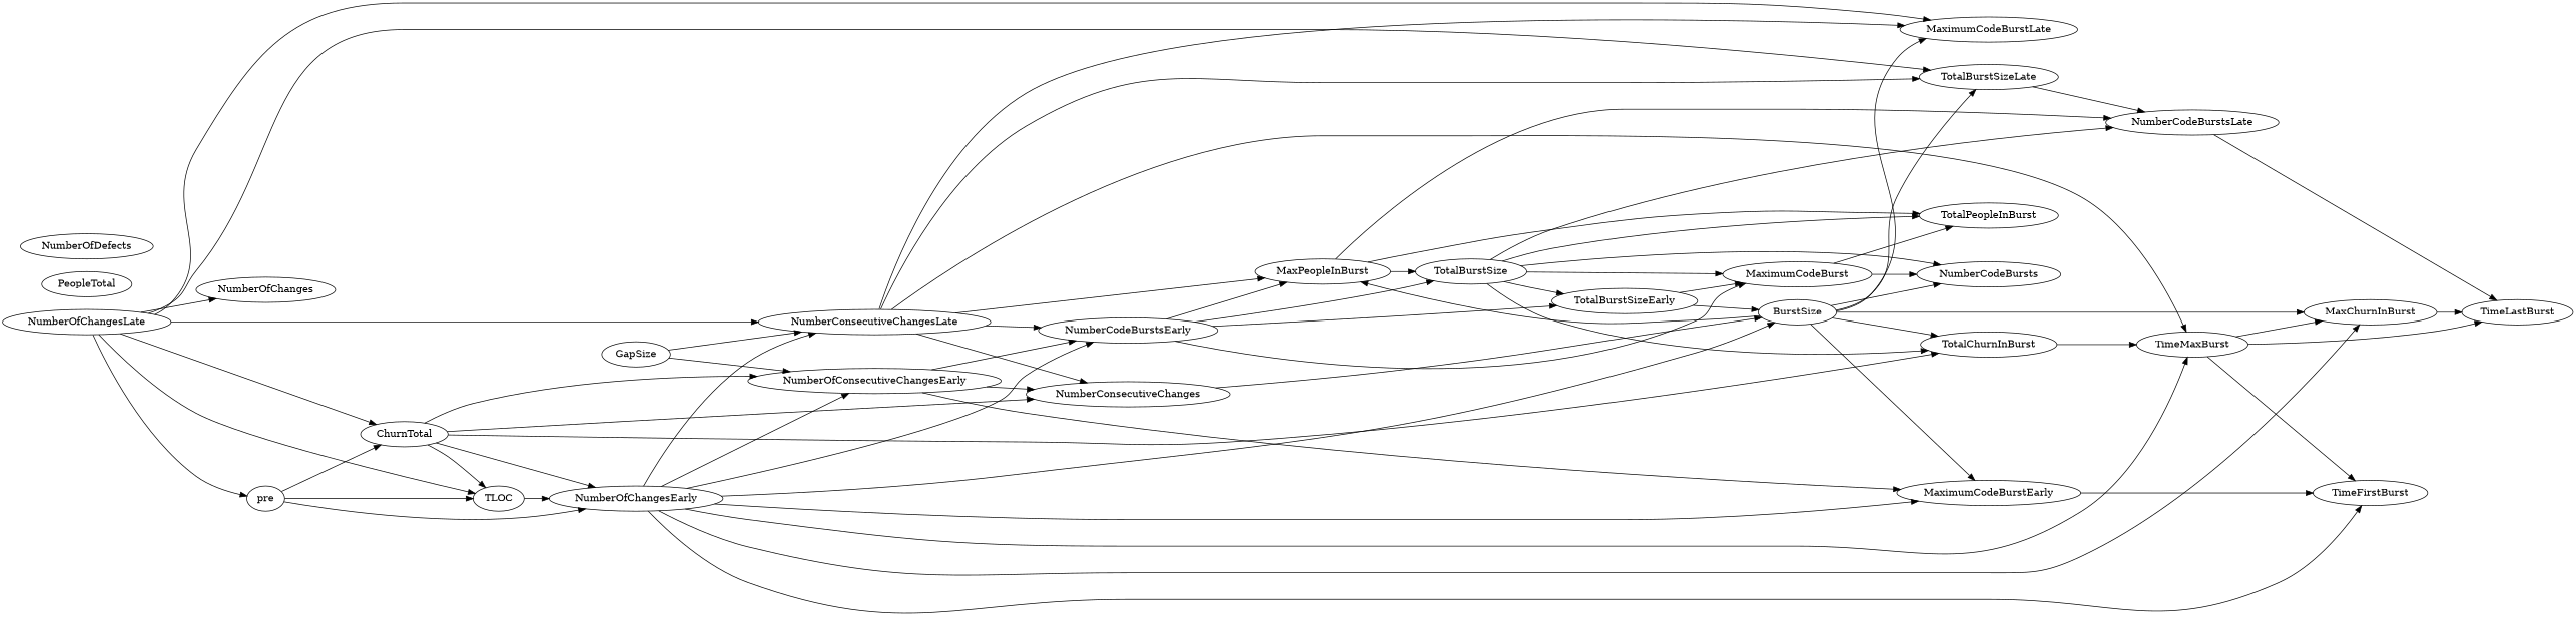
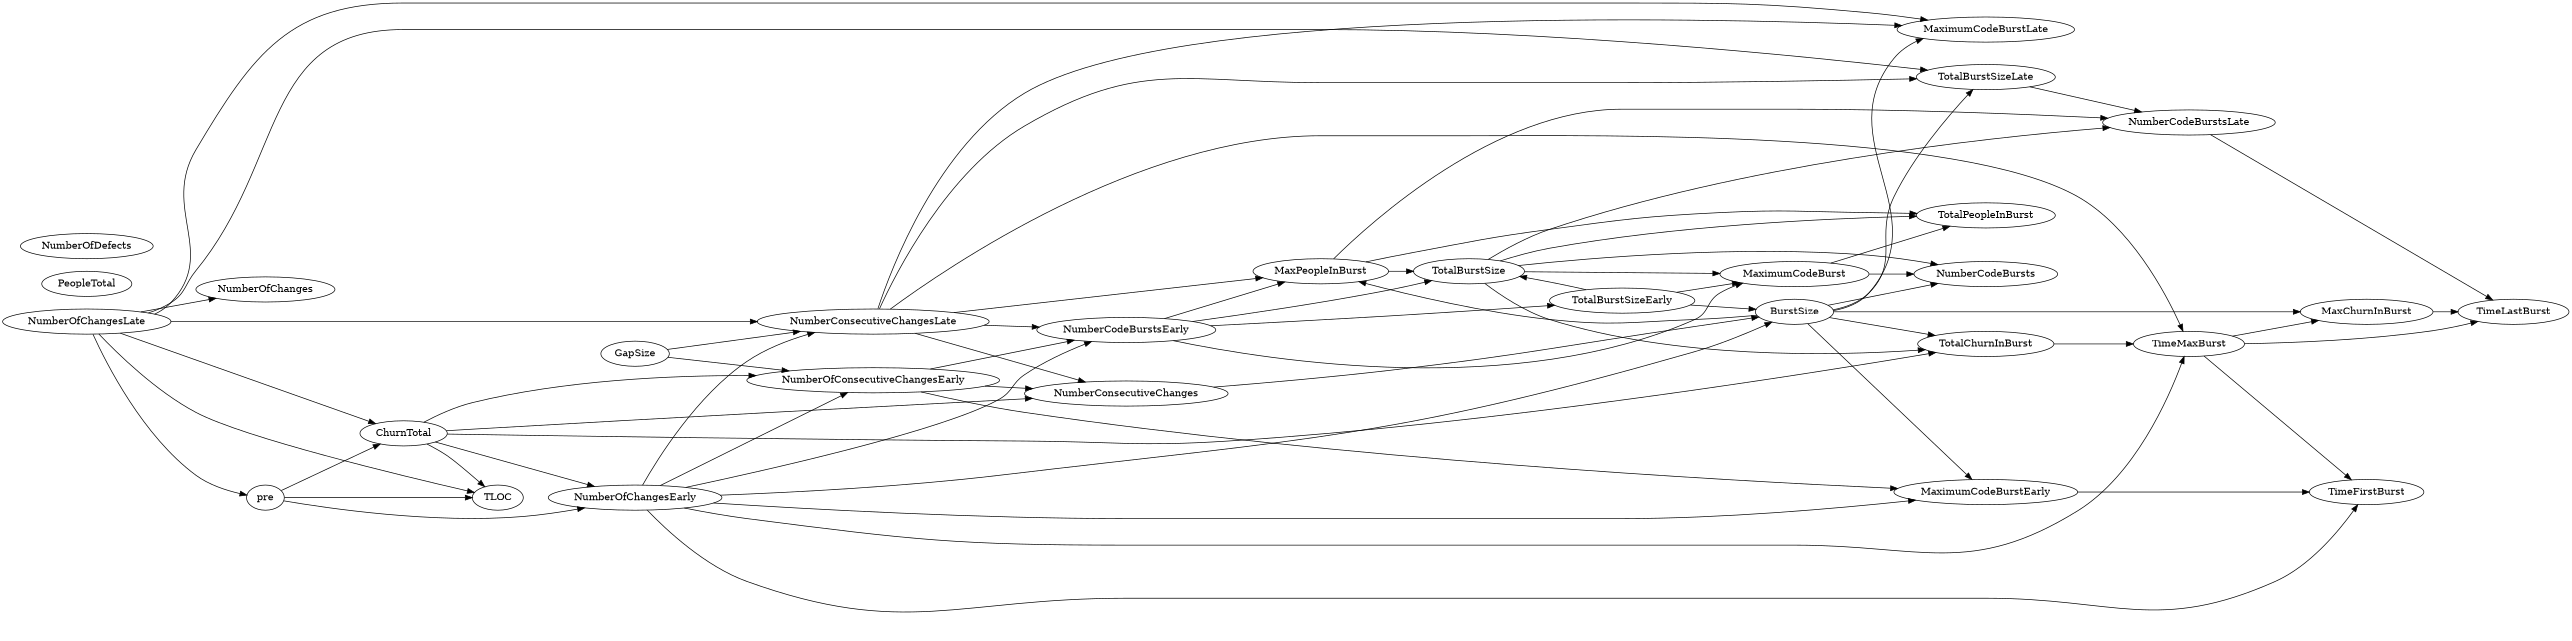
  digraph {
    rankdir=LR
    MaxPeopleInBurst
    TotalPeopleInBurst
    NumberCodeBurstsLate
    TotalBurstSize
    TimeLastBurst
    NumberCodeBursts
    MaximumCodeBurst
    TotalChurnInBurst
    TotalBurstSizeLate
    NumberOfChangesLate
    MaximumCodeBurstLate
    NumberOfChanges
    ChurnTotal
    NumberConsecutiveChangesLate
    pre
    TLOC
    NumberOfChangesEarly
    NumberOfConsecutiveChangesEarly
    NumberConsecutiveChanges
    NumberCodeBurstsEarly
    TimeMaxBurst
    MaxChurnInBurst
    MaximumCodeBurstEarly
    TimeFirstBurst
    BurstSize
    TotalBurstSizeEarly
    PeopleTotal
    NumberOfDefects
    GapSize
    MaxPeopleInBurst -> TotalPeopleInBurst
    MaxPeopleInBurst -> NumberCodeBurstsLate
    MaxPeopleInBurst -> TotalBurstSize
    NumberCodeBurstsLate -> TimeLastBurst
    TotalBurstSize -> TotalPeopleInBurst
    TotalBurstSize -> NumberCodeBurstsLate
    TotalBurstSize -> NumberCodeBursts
    TotalBurstSize -> MaximumCodeBurst
    TotalBurstSize -> TotalChurnInBurst
    MaximumCodeBurst -> TotalPeopleInBurst
    MaximumCodeBurst -> NumberCodeBursts
    TotalChurnInBurst -> TimeMaxBurst
    TotalBurstSizeLate -> NumberCodeBurstsLate
    NumberOfChangesLate -> TotalBurstSizeLate
    NumberOfChangesLate -> MaximumCodeBurstLate
    NumberOfChangesLate -> NumberOfChanges
    NumberOfChangesLate -> ChurnTotal
    NumberOfChangesLate -> NumberConsecutiveChangesLate
    NumberOfChangesLate -> pre
    NumberOfChangesLate -> TLOC
    ChurnTotal -> TotalChurnInBurst
    ChurnTotal -> TLOC
    ChurnTotal -> NumberOfChangesEarly
    ChurnTotal -> NumberOfConsecutiveChangesEarly
    ChurnTotal -> NumberConsecutiveChanges
    NumberConsecutiveChangesLate -> MaxPeopleInBurst
    NumberConsecutiveChangesLate -> TotalBurstSizeLate
    NumberConsecutiveChangesLate -> MaximumCodeBurstLate
    NumberConsecutiveChangesLate -> NumberConsecutiveChanges
    NumberConsecutiveChangesLate -> NumberCodeBurstsEarly
    NumberConsecutiveChangesLate -> TimeMaxBurst
    pre -> ChurnTotal
    pre -> TLOC
    pre -> NumberOfChangesEarly
-   TLOC -> NumberOfChangesEarly
    NumberOfChangesEarly -> NumberConsecutiveChangesLate
    NumberOfChangesEarly -> NumberOfConsecutiveChangesEarly
    NumberOfChangesEarly -> NumberCodeBurstsEarly
    NumberOfChangesEarly -> TimeMaxBurst
-   NumberOfChangesEarly -> MaxChurnInBurst
    NumberOfChangesEarly -> MaximumCodeBurstEarly
    NumberOfChangesEarly -> TimeFirstBurst
    NumberOfChangesEarly -> BurstSize
    NumberOfConsecutiveChangesEarly -> NumberConsecutiveChanges
    NumberOfConsecutiveChangesEarly -> NumberCodeBurstsEarly
    NumberOfConsecutiveChangesEarly -> MaximumCodeBurstEarly
    NumberConsecutiveChanges -> BurstSize
    NumberCodeBurstsEarly -> MaxPeopleInBurst
    NumberCodeBurstsEarly -> TotalBurstSize
    NumberCodeBurstsEarly -> MaximumCodeBurst
    NumberCodeBurstsEarly -> TotalBurstSizeEarly
    TimeMaxBurst -> TimeLastBurst
    TimeMaxBurst -> MaxChurnInBurst
    TimeMaxBurst -> TimeFirstBurst
    MaxChurnInBurst -> TimeLastBurst
    MaximumCodeBurstEarly -> TimeFirstBurst
    BurstSize -> MaxPeopleInBurst
    BurstSize -> NumberCodeBursts
    BurstSize -> TotalChurnInBurst
    BurstSize -> TotalBurstSizeLate
    BurstSize -> MaximumCodeBurstLate
    BurstSize -> MaxChurnInBurst
    BurstSize -> MaximumCodeBurstEarly
-   TotalBurstSize -> TotalBurstSizeEarly
+   TotalBurstSizeEarly -> TotalBurstSize
    TotalBurstSizeEarly -> MaximumCodeBurst
    TotalBurstSizeEarly -> BurstSize
    GapSize -> NumberConsecutiveChangesLate
    GapSize -> NumberOfConsecutiveChangesEarly
  }
